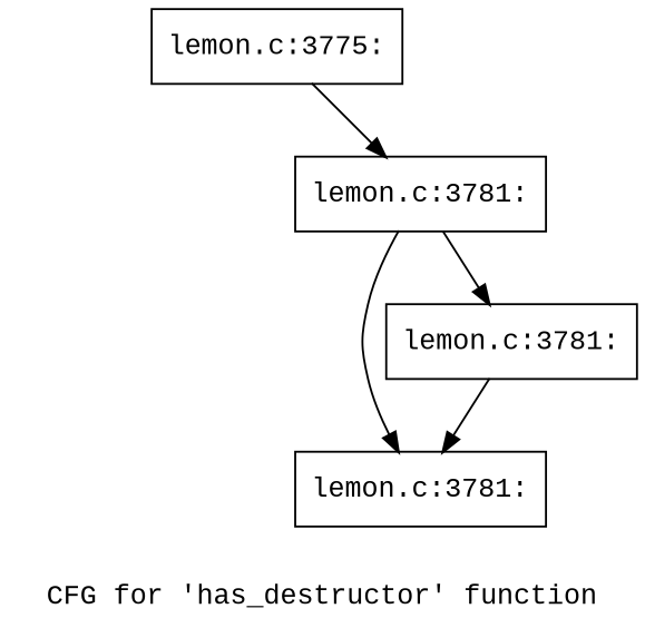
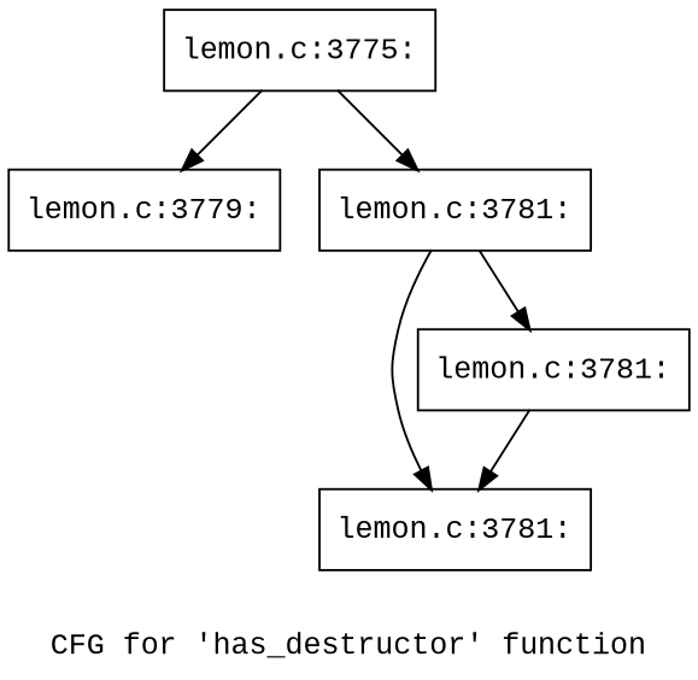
  digraph {
    fontname="Liberation Mono"
    label="CFG for 'has_destructor' function"
    node [fontname="Liberation Mono" shape=record]
    edge [fontname="Liberation Mono"]
    n1 [label="{lemon.c:3775:}"]
+   n2 [label="{lemon.c:3779:}"]
    n3 [label="{lemon.c:3781:}"]
    n4 [label="{lemon.c:3781:}"]
    n5 [label="{lemon.c:3781:}"]
+   n1 -> n2
    n1 -> n3
    n3 -> n4
    n3 -> n5
    n5 -> n4
  }
